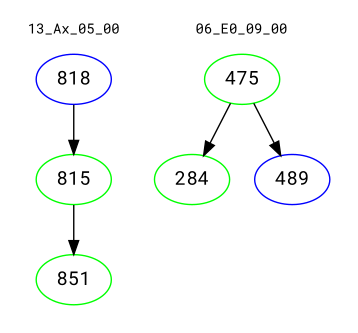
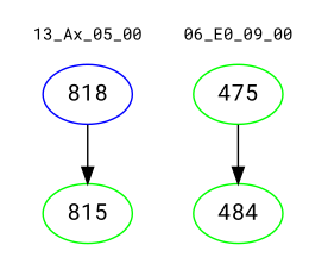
  digraph {
    fontname="Roboto Mono"
    node [color=green fontname="Roboto Mono"]
    edge [color=black fontname="Roboto Mono"]
    n1 [label=815]
    n2 [color=blue label=818]
-   n3 [label=851]
    n4 [label=475]
-   n5 [label=284]
-   n6 [color=blue label=489]
+   n5 [label=484]
    subgraph cluster_1 {
      color=white
      fontsize=10
      label="13_Ax_05_00"
      n1
      n2
-     n3
    }
    subgraph cluster_2 {
      color=white
      fontsize=10
      label="06_E0_09_00"
      n4
      n5
-     n6
    }
-   n1 -> n3
    n2 -> n1
    n4 -> n5
-   n4 -> n6
  }
